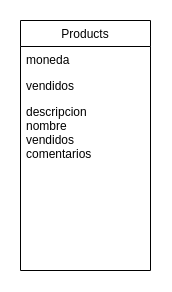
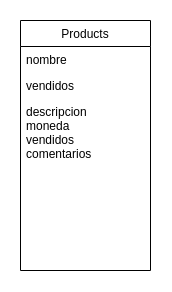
  <mxCell id="0" />
  <mxCell id="1" parent="0" />
  <mxCell id="2" value="Products" style="swimlane;fontStyle=0;childLayout=stackLayout;horizontal=1;startSize=26;fillColor=none;horizontalStack=0;resizeParent=1;resizeParentMax=0;resizeLast=0;collapsible=1;marginBottom=0;" vertex="1" parent="1"><mxGeometry x="20" y="20" width="130" height="250" as="geometry" /></mxCell>
- <mxCell id="3" value="moneda" style="text;strokeColor=none;fillColor=none;align=left;verticalAlign=top;spacingLeft=4;spacingRight=4;overflow=hidden;rotatable=0;points=[[0,0.5],[1,0.5]];portConstraint=eastwest;" vertex="1" parent="2"><mxGeometry y="26" width="130" height="26" as="geometry" /></mxCell>
+ <mxCell id="3" value="nombre" style="text;strokeColor=none;fillColor=none;align=left;verticalAlign=top;spacingLeft=4;spacingRight=4;overflow=hidden;rotatable=0;points=[[0,0.5],[1,0.5]];portConstraint=eastwest;" vertex="1" parent="2"><mxGeometry y="26" width="130" height="26" as="geometry" /></mxCell>
  <mxCell id="4" value="vendidos    " style="text;strokeColor=none;fillColor=none;align=left;verticalAlign=top;spacingLeft=4;spacingRight=4;overflow=hidden;rotatable=0;points=[[0,0.5],[1,0.5]];portConstraint=eastwest;" vertex="1" parent="2"><mxGeometry y="52" width="130" height="26" as="geometry" /></mxCell>
- <mxCell id="5" value="descripcion&#10;nombre&#10;vendidos&#10;comentarios" style="text;strokeColor=none;fillColor=none;align=left;verticalAlign=top;spacingLeft=4;spacingRight=4;overflow=hidden;rotatable=0;points=[[0,0.5],[1,0.5]];portConstraint=eastwest;" vertex="1" parent="2"><mxGeometry y="78" width="130" height="172" as="geometry" /></mxCell>
+ <mxCell id="5" value="descripcion&#10;moneda&#10;vendidos&#10;comentarios" style="text;strokeColor=none;fillColor=none;align=left;verticalAlign=top;spacingLeft=4;spacingRight=4;overflow=hidden;rotatable=0;points=[[0,0.5],[1,0.5]];portConstraint=eastwest;" vertex="1" parent="2"><mxGeometry y="78" width="130" height="172" as="geometry" /></mxCell>
